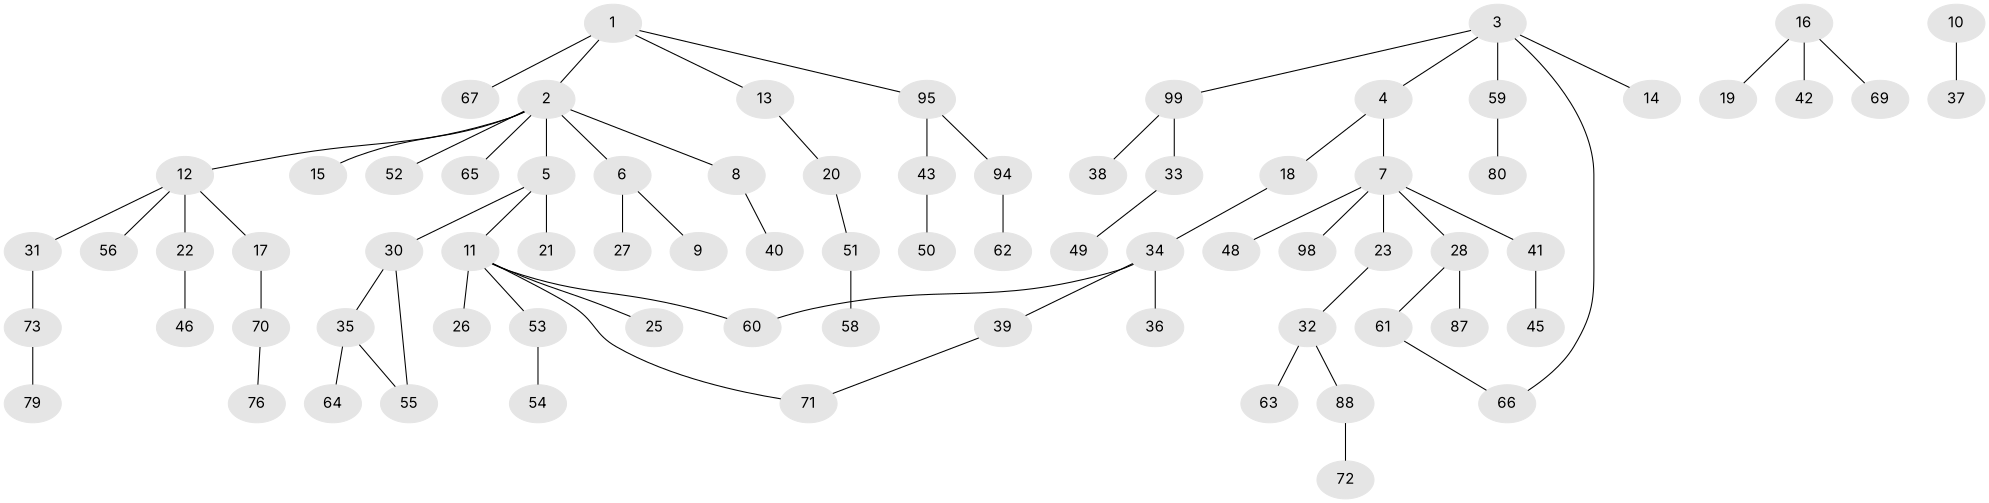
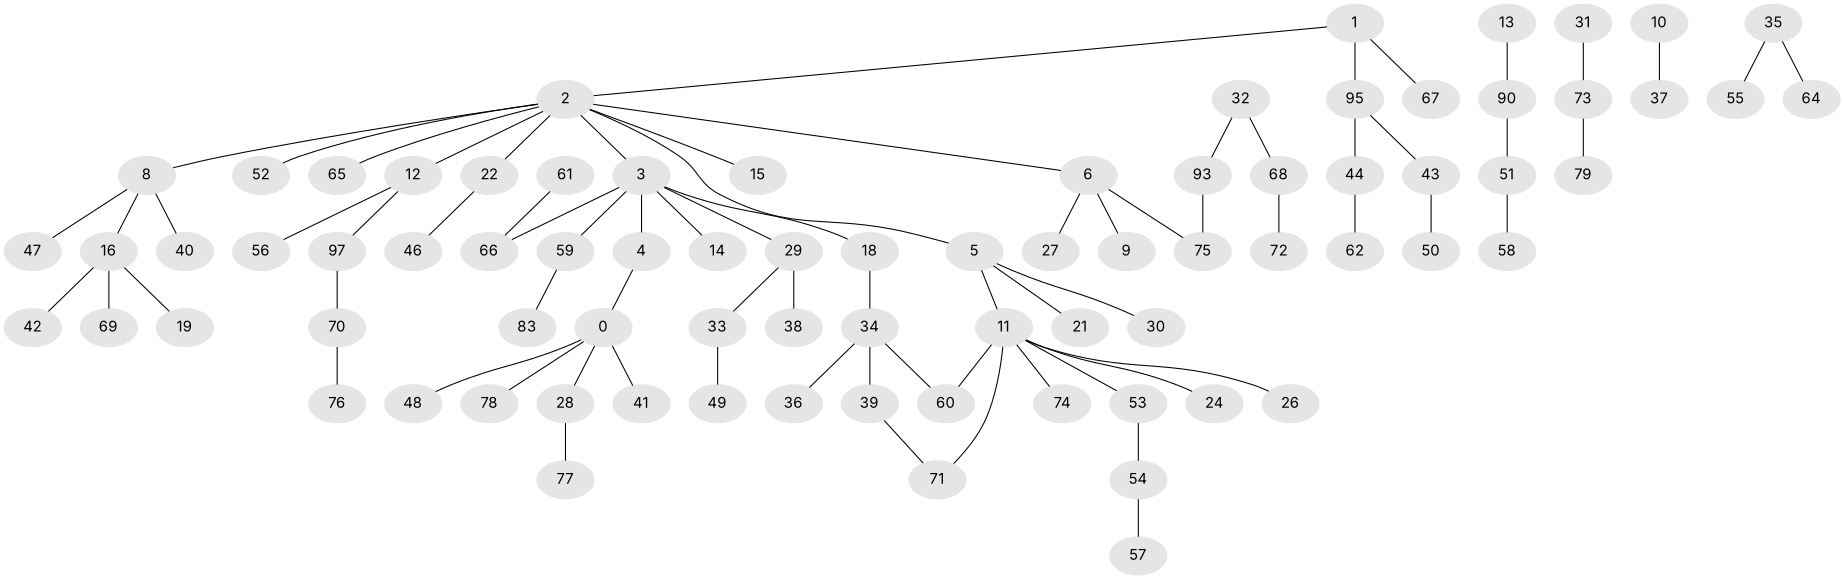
  graph {
    fontname=Inter
    node [color=gray90 fontname=Inter style=filled]
    edge [fontname=Inter]
    1
    2
    13
    n4 [label=95]
    67
    3
    5
    6
    8
    12
    15
    22
    52
    65
-   20
+   20 [label=90]
    43
-   44 [label=94]
+   44
    4
    14
    18
-   29 [label=99]
+   29
    59
    66
    11
    21
    30
    9
    27
+   75
    16
    40
-   17
+   47
+   17 [label=97]
    31
    56
    46
-   7
+   7 [label=0]
    34
    38
    33
-   80
-   23
+   80 [label=83]
    28
    41
    48
-   78 [label=98]
+   78
    10
    37
-   24 [label=25]
+   24
    26
    53
    60
+   74
    71
    35
    55
    32
    61
-   77 [label=87]
-   45
+   77
    19
    42
    69
    54
    70
    73
    51
    76
    36
    39
    58
-   63
-   68 [label=88]
+   63 [label=93]
+   68
    50
    62
    49
    64
    79
    72
+   57
    1 -- 2
-   1 -- 13
    1 -- n4
    1 -- 67
+   2 -- 3
    2 -- 5
    2 -- 6
    2 -- 8
    2 -- 12
    2 -- 15
-   12 -- 22
+   2 -- 22
    2 -- 52
    2 -- 65
    13 -- 20
    n4 -- 43
    n4 -- 44
    3 -- 4
    3 -- 14
-   4 -- 18
+   3 -- 18
    3 -- 29
    3 -- 59
    3 -- 66
    5 -- 11
    5 -- 21
    5 -- 30
    6 -- 9
    6 -- 27
+   6 -- 75
+   8 -- 16
    8 -- 40
+   8 -- 47
    12 -- 17
-   12 -- 31
    12 -- 56
    22 -- 46
    20 -- 51
    43 -- 50
    44 -- 62
    4 -- 7
    18 -- 34
    29 -- 38
    29 -- 33
    59 -- 80
    11 -- 24
    11 -- 26
    11 -- 53
    11 -- 60
+   11 -- 74
    11 -- 71
-   30 -- 35
-   30 -- 55
    16 -- 19
    16 -- 42
    16 -- 69
    17 -- 70
    31 -- 73
-   7 -- 23
    7 -- 28
    7 -- 41
    7 -- 48
    7 -- 78
    34 -- 60
    34 -- 36
    34 -- 39
    33 -- 49
-   23 -- 32
-   28 -- 61
    28 -- 77
-   41 -- 45
    10 -- 37
    53 -- 54
    35 -- 55
    35 -- 64
    32 -- 63
    32 -- 68
    61 -- 66
+   54 -- 57
    70 -- 76
    73 -- 79
    51 -- 58
    39 -- 71
+   63 -- 75
    68 -- 72
  }
